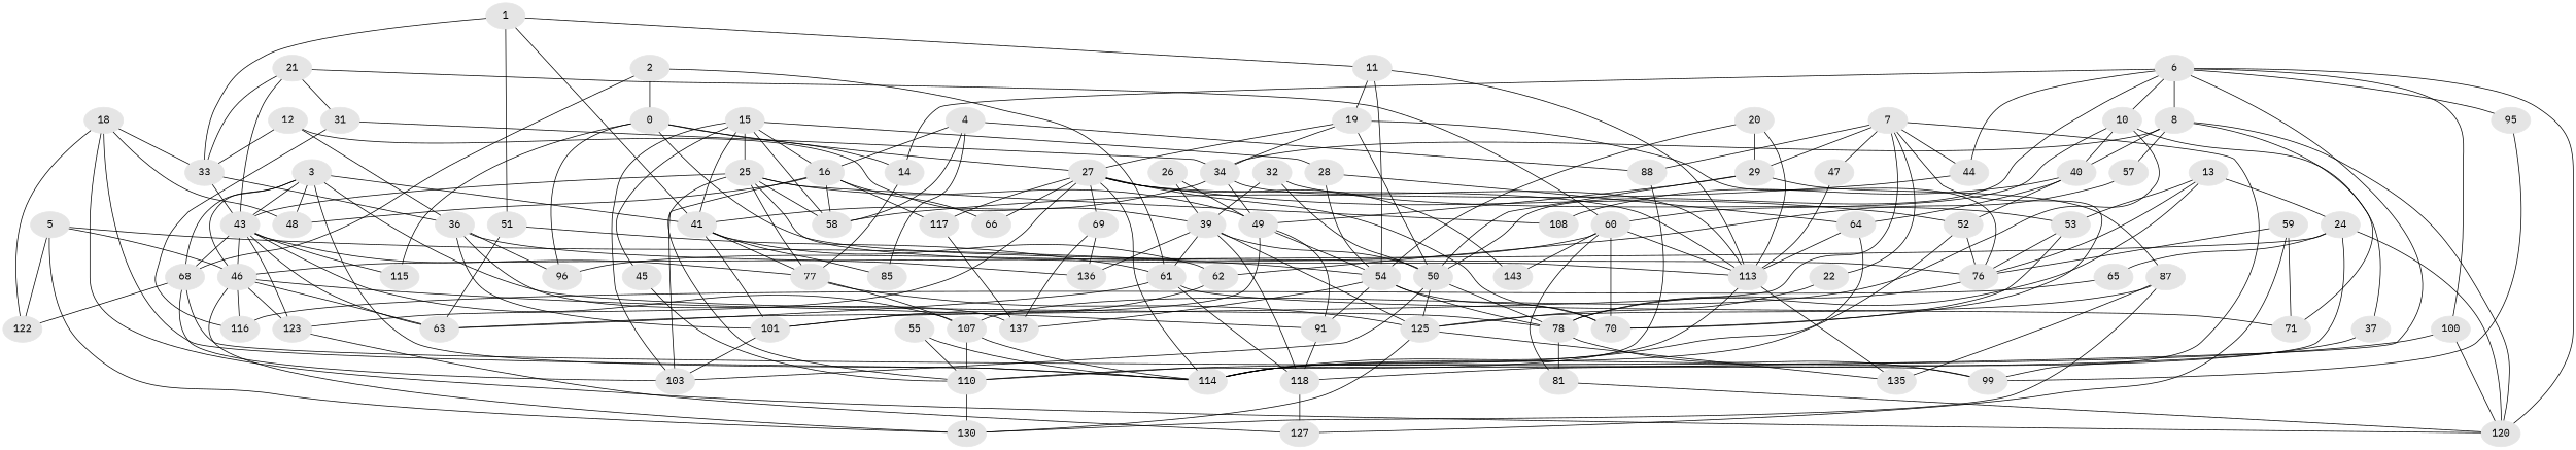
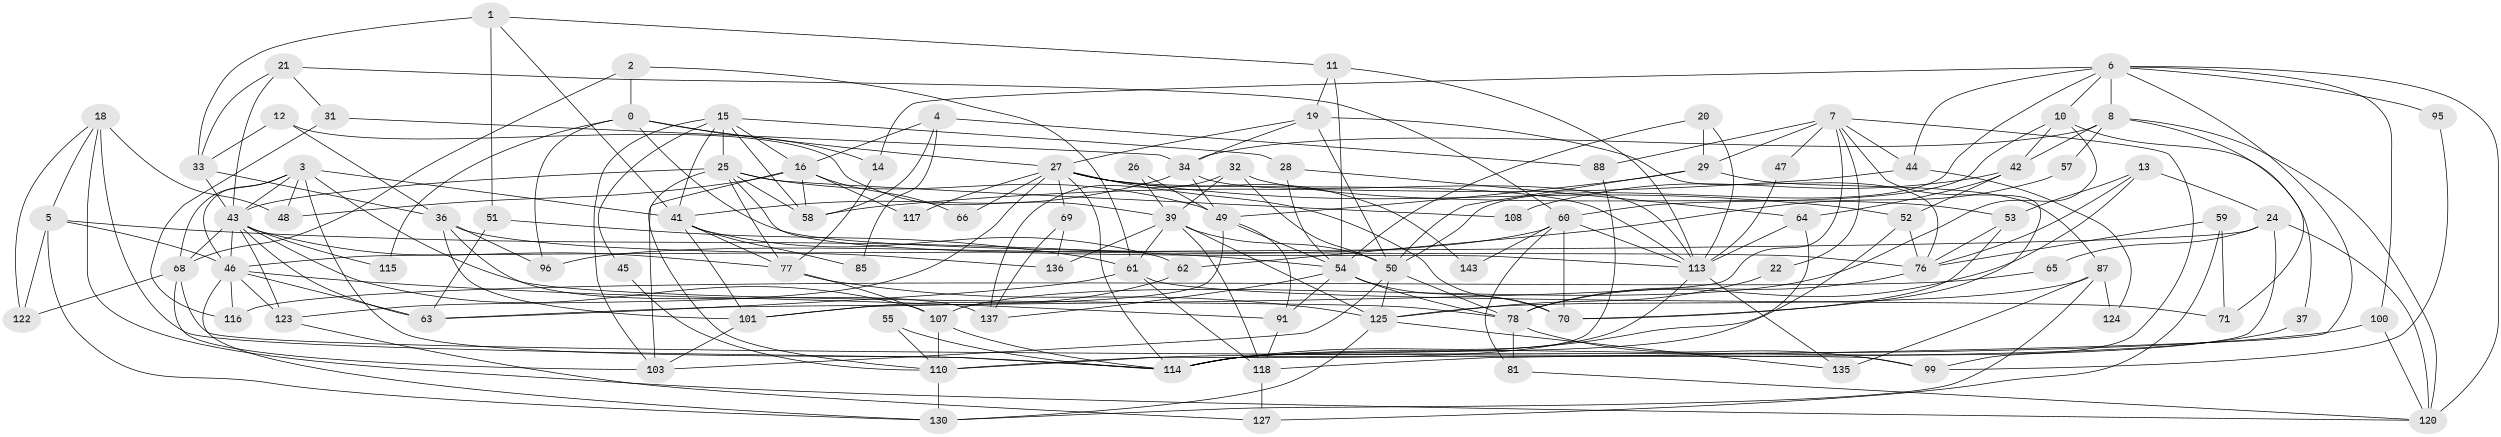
  graph {
    fontname="IBM Plex Mono"
    node [color=gray90 fontname="IBM Plex Mono" style=filled]
    edge [fontname="IBM Plex Mono"]
    n1 [label=11 super="+72"]
    54 [super="+139"]
    19 [super="+129"]
    113 [super="+142"]
    1
    33 [super="+79"]
    41 [super="+104"]
    51
    43 [super="+105"]
    36 [super="+102"]
    85
    77 [super="+138"]
    101
    62
    61 [super="+94"]
    63
    n17 [label=0 super="+23"]
    14
    27 [super="+74"]
    76 [super="+144"]
    96
    115
    2
    68 [super="+111"]
    118 [super="+131"]
    71
    122
    99
    103
    3 [super="+109"]
    46 [super="+83"]
    48
    78 [super="+86"]
    114 [super="+119"]
    107 [super="+133"]
    123
    130
    116
    91
    81
    4 [super="+80"]
    16 [super="+141"]
    58
    88
    66
    117
    110 [super="+132"]
    5 [super="+11"]
    70 [super="+84"]
    137
    6 [super="+98"]
    8 [super="+121"]
    10 [super="+93"]
    44 [super="+56"]
    50 [super="+89"]
    95
    100
    120
    34 [super="+35"]
-   40
+   40 [label=42]
    57
    37
    60 [super="+92"]
+   124
    125 [super="+126"]
    127
    7 [super="+90"]
    22
    29 [super="+140"]
    47
    49 [super="+128"]
    87
    108
    52 [super="+75"]
    64
    69
    143
    12
    39 [super="+134"]
    136
    13 [super="+42"]
    24 [super="+38"]
    53
    65
    15 [super="+73"]
    25 [super="+106"]
    28
    45
    135
    18 [super="+30"]
    20
    21
    31
    26
    32
    55
    59
    n1 -- 54
    n1 -- 19
    n1 -- 113
    54 -- 78
    54 -- 91
    54 -- 70
    54 -- 137
    19 -- 27
    19 -- 76
    19 -- 50
    19 -- 34
    113 -- 114
    113 -- 135
    1 -- n1
    1 -- 33
    1 -- 41
    1 -- 51
    33 -- 43
    33 -- 36
    41 -- 85
    41 -- 77
    41 -- 101
    41 -- 62
    51 -- 61
    51 -- 63
    43 -- 77
    43 -- 63
    43 -- 115
    43 -- 68
    43 -- 46
    43 -- 107
    43 -- 123
    36 -- 101
    36 -- 96
    36 -- 137 [weight=2]
    36 -- 136
    77 -- 107
    77 -- 125 [weight=2]
    101 -- 103
    62 -- 101
    61 -- 63
    61 -- 118
    61 -- 71
    n17 -- 14
    n17 -- 27
    n17 -- 76
    n17 -- 96
    n17 -- 115
    14 -- 77
    27 -- 113
    27 -- 114
    27 -- 123
    27 -- 66
    27 -- 117
    27 -- 70
    27 -- 52
    27 -- 69
    27 -- 143
    76 -- 78
    2 -- 61
    2 -- n17
    2 -- 68
    68 -- 122
    68 -- 99
    68 -- 103
    118 -- 127
    3 -- 41
    3 -- 43
    3 -- 68
    3 -- 46
    3 -- 48
    3 -- 78
    3 -- 114
    46 -- 63
    46 -- 123
    46 -- 130
    46 -- 116
    46 -- 91
    78 -- 99
    78 -- 81
    107 -- 114
    107 -- 110 [weight=2]
    123 -- 127
    91 -- 118
    81 -- 120
    4 -- 85
    4 -- 16
    4 -- 58
    4 -- 88
    16 -- 103
    16 -- 48
    16 -- 58
    16 -- 66
    16 -- 117
    88 -- 110
    110 -- 130
    5 -- 54
    5 -- 122
    5 -- 46
    5 -- 130
    6 -- 14
    6 -- 118
    6 -- 8
    6 -- 10
    6 -- 44
    6 -- 50
    6 -- 95
    6 -- 100
    6 -- 120
    8 -- 71
    8 -- 120
    8 -- 34
    8 -- 40
    8 -- 57
    10 -- 107
    10 -- 40
    10 -- 37
    10 -- 60
    44 -- 58
+   44 -- 124
    50 -- 103
    50 -- 78
    50 -- 125
    95 -- 99
    100 -- 110
    100 -- 120
    34 -- 113
    34 -- 41
    34 -- 49
    40 -- 108
    40 -- 52
    40 -- 64
    57 -- 62
    37 -- 114
    60 -- 113
    60 -- 96
    60 -- 81
    60 -- 70
    60 -- 143
    125 -- 130
    125 -- 135
    7 -- 63
    7 -- 99
    7 -- 88
    7 -- 70
    7 -- 44
    7 -- 22
    7 -- 29
    7 -- 47
    22 -- 125
    29 -- 50
    29 -- 49
    29 -- 87
    47 -- 113
    49 -- 54
    49 -- 101
    49 -- 91
    87 -- 130
+   87 -- 124
    87 -- 125
    87 -- 135
    52 -- 76
    52 -- 114
    64 -- 113
    64 -- 114
    69 -- 137
    69 -- 136
    12 -- 33
    12 -- 36
    12 -- 39
    39 -- 61
    39 -- 118
    39 -- 50
    39 -- 125
    39 -- 136
    13 -- 76
    13 -- 78
    13 -- 24
    13 -- 53
    24 -- 46
    24 -- 114
    24 -- 120
    24 -- 65
    53 -- 76
    53 -- 70
    65 -- 116
    15 -- 41
    15 -- 103
    15 -- 16
    15 -- 58
    15 -- 25
    15 -- 28
    15 -- 45
    25 -- 113
    25 -- 43
    25 -- 77 [weight=2]
    25 -- 58
    25 -- 110
    25 -- 49
    25 -- 108
    28 -- 54
    28 -- 64
    45 -- 110
-   18 -- 33
+   18 -- 5
    18 -- 122
    18 -- 48
    18 -- 114
    18 -- 120
    20 -- 54
    20 -- 113
    20 -- 29
    21 -- 33
    21 -- 43
    21 -- 60
    21 -- 31
    31 -- 116
    31 -- 34
    26 -- 49
    26 -- 39
-   117 -- 137
+   32 -- 137
    32 -- 50
    32 -- 39
    32 -- 53
    55 -- 114
    55 -- 110
    59 -- 76
    59 -- 71
    59 -- 127
  }
